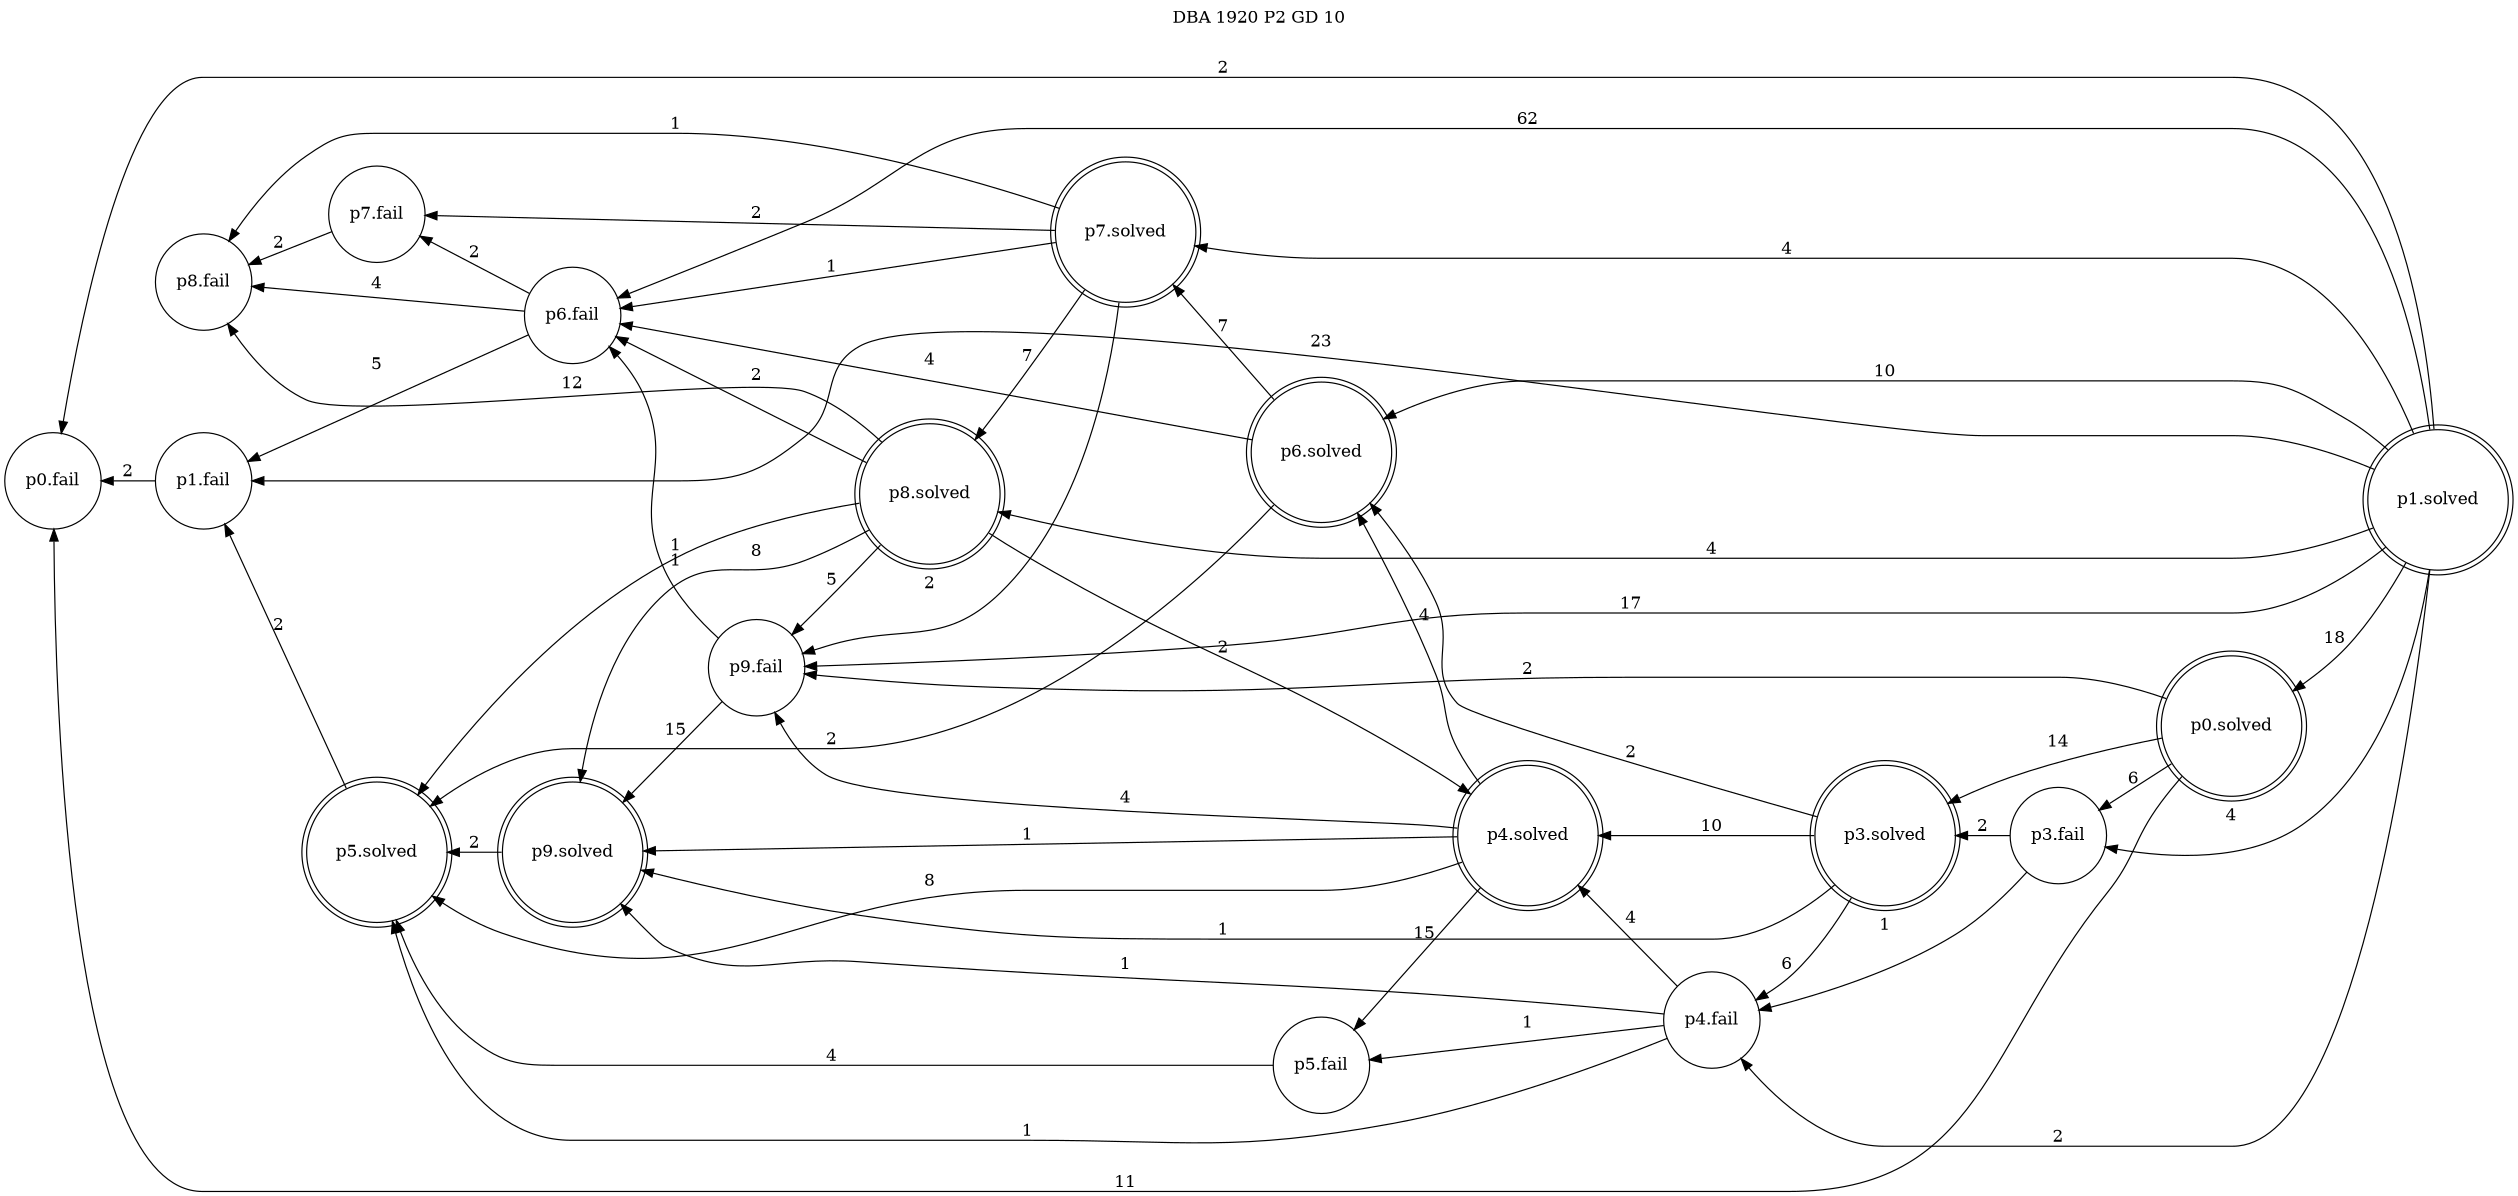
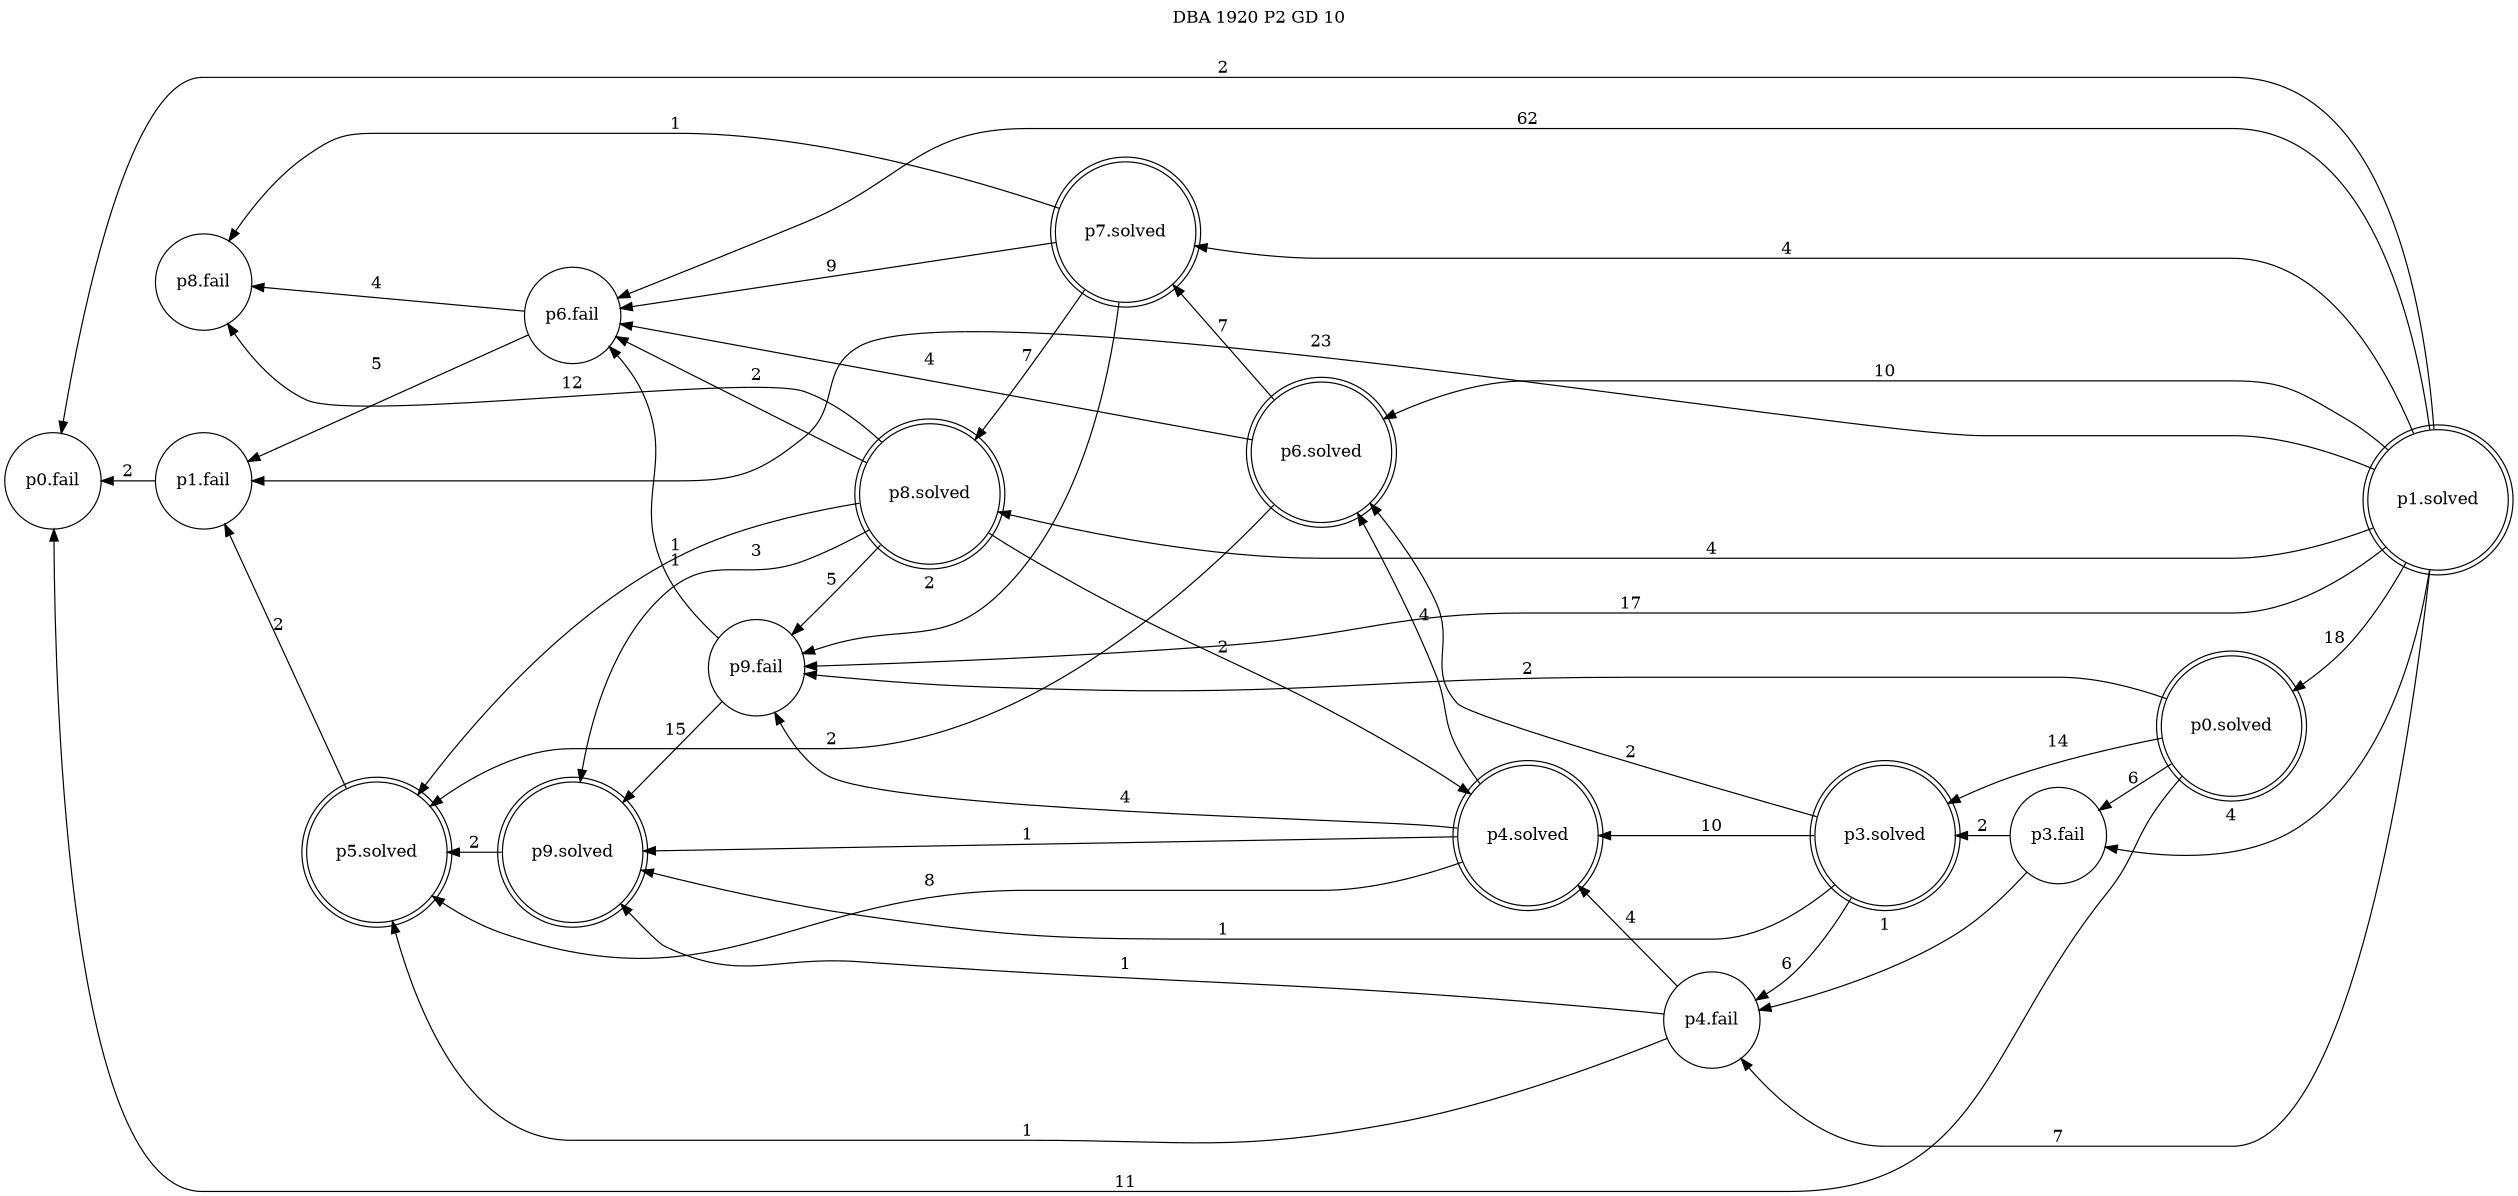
  digraph {
    label=" DBA 1920 P2 GD 10 "
    labelloc=tl
    rankdir=RL
    node [shape=doublecircle]
    n1 [label="p1.solved"]
    n2 [label="p0.solved"]
    n3 [label="p3.fail" shape=circle]
    n4 [label="p6.fail" shape=circle]
    n5 [label="p1.fail" shape=circle]
    n6 [label="p0.fail" shape=circle]
    n7 [label="p4.fail" shape=circle]
    n8 [label="p6.solved"]
    n9 [label="p7.solved"]
    n10 [label="p8.solved"]
    n11 [label="p9.fail" shape=circle]
    n12 [label="p3.solved"]
-   n13 [label="p7.fail" shape=circle]
    n14 [label="p8.fail" shape=circle]
    n15 [label="p4.solved"]
-   n16 [label="p5.fail" shape=circle]
    n17 [label="p5.solved"]
    n18 [label="p9.solved"]
    n1 -> n2 [label=18]
    n1 -> n3 [label=4]
    n1 -> n4 [label=62]
    n1 -> n5 [label=23]
    n1 -> n6 [label=2]
-   n1 -> n7 [label=2]
+   n1 -> n7 [label=7]
    n1 -> n8 [label=10]
    n1 -> n9 [label=4]
    n1 -> n10 [label=4]
    n1 -> n11 [label=17]
    n2 -> n3 [label=6]
    n2 -> n6 [label=11]
    n2 -> n11 [label=2]
    n2 -> n12 [label=14]
    n3 -> n7 [label=1]
    n3 -> n12 [label=2]
    n4 -> n5 [label=5]
-   n4 -> n13 [label=2]
    n4 -> n14 [label=4]
    n5 -> n6 [label=2]
    n7 -> n15 [label=4]
-   n7 -> n16 [label=1]
    n7 -> n17 [label=1]
    n7 -> n18 [label=1]
    n8 -> n4 [label=4]
    n8 -> n9 [label=7]
    n8 -> n17 [label=2]
-   n9 -> n4 [label=1]
+   n9 -> n4 [label=9]
    n9 -> n10 [label=7]
    n9 -> n11 [label=2]
-   n9 -> n13 [label=2]
    n9 -> n14 [label=1]
    n10 -> n4 [label=2]
    n10 -> n11 [label=5]
    n10 -> n14 [label=12]
    n10 -> n15 [label=2]
    n10 -> n17 [label=1]
-   n10 -> n18 [label=8]
+   n10 -> n18 [label=3]
    n11 -> n4 [label=1]
    n11 -> n18 [label=15]
    n12 -> n7 [label=6]
    n12 -> n8 [label=2]
    n12 -> n15 [label=10]
    n12 -> n18 [label=1]
-   n13 -> n14 [label=2]
    n15 -> n8 [label=4]
    n15 -> n11 [label=4]
-   n15 -> n16 [label=15]
    n15 -> n17 [label=8]
    n15 -> n18 [label=1]
-   n16 -> n17 [label=4]
    n17 -> n5 [label=2]
    n18 -> n17 [label=2]
  }
